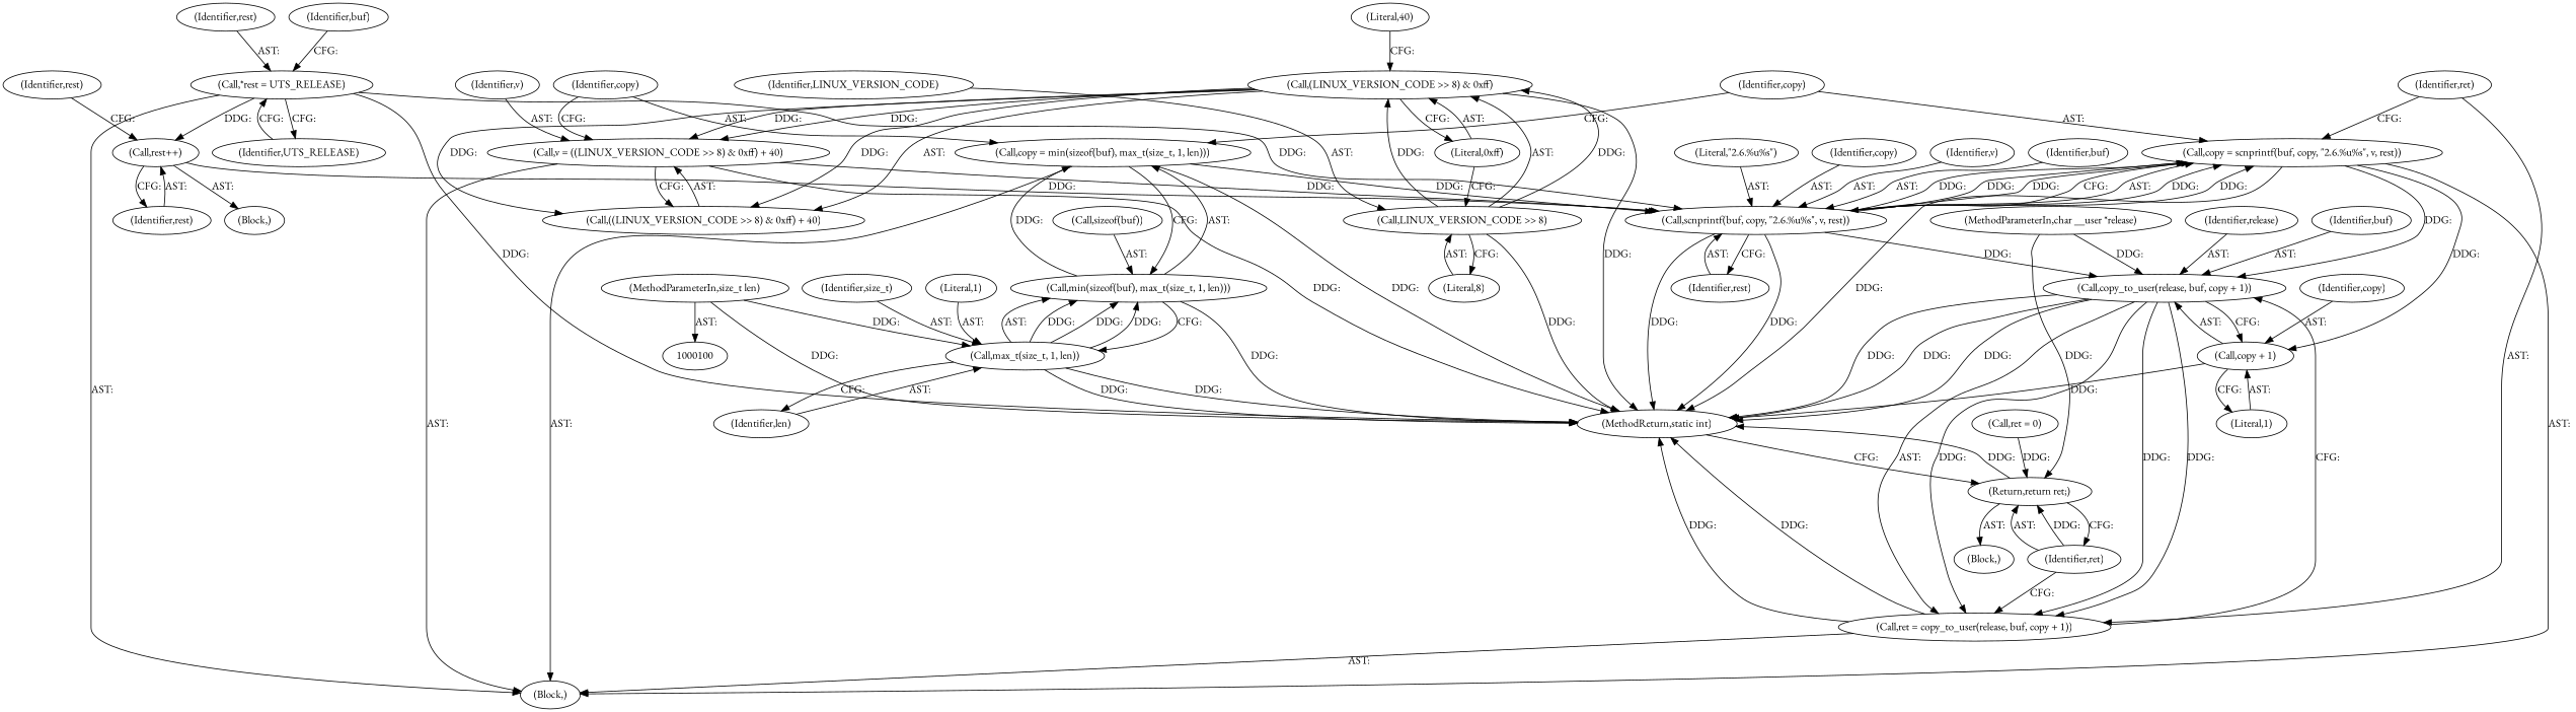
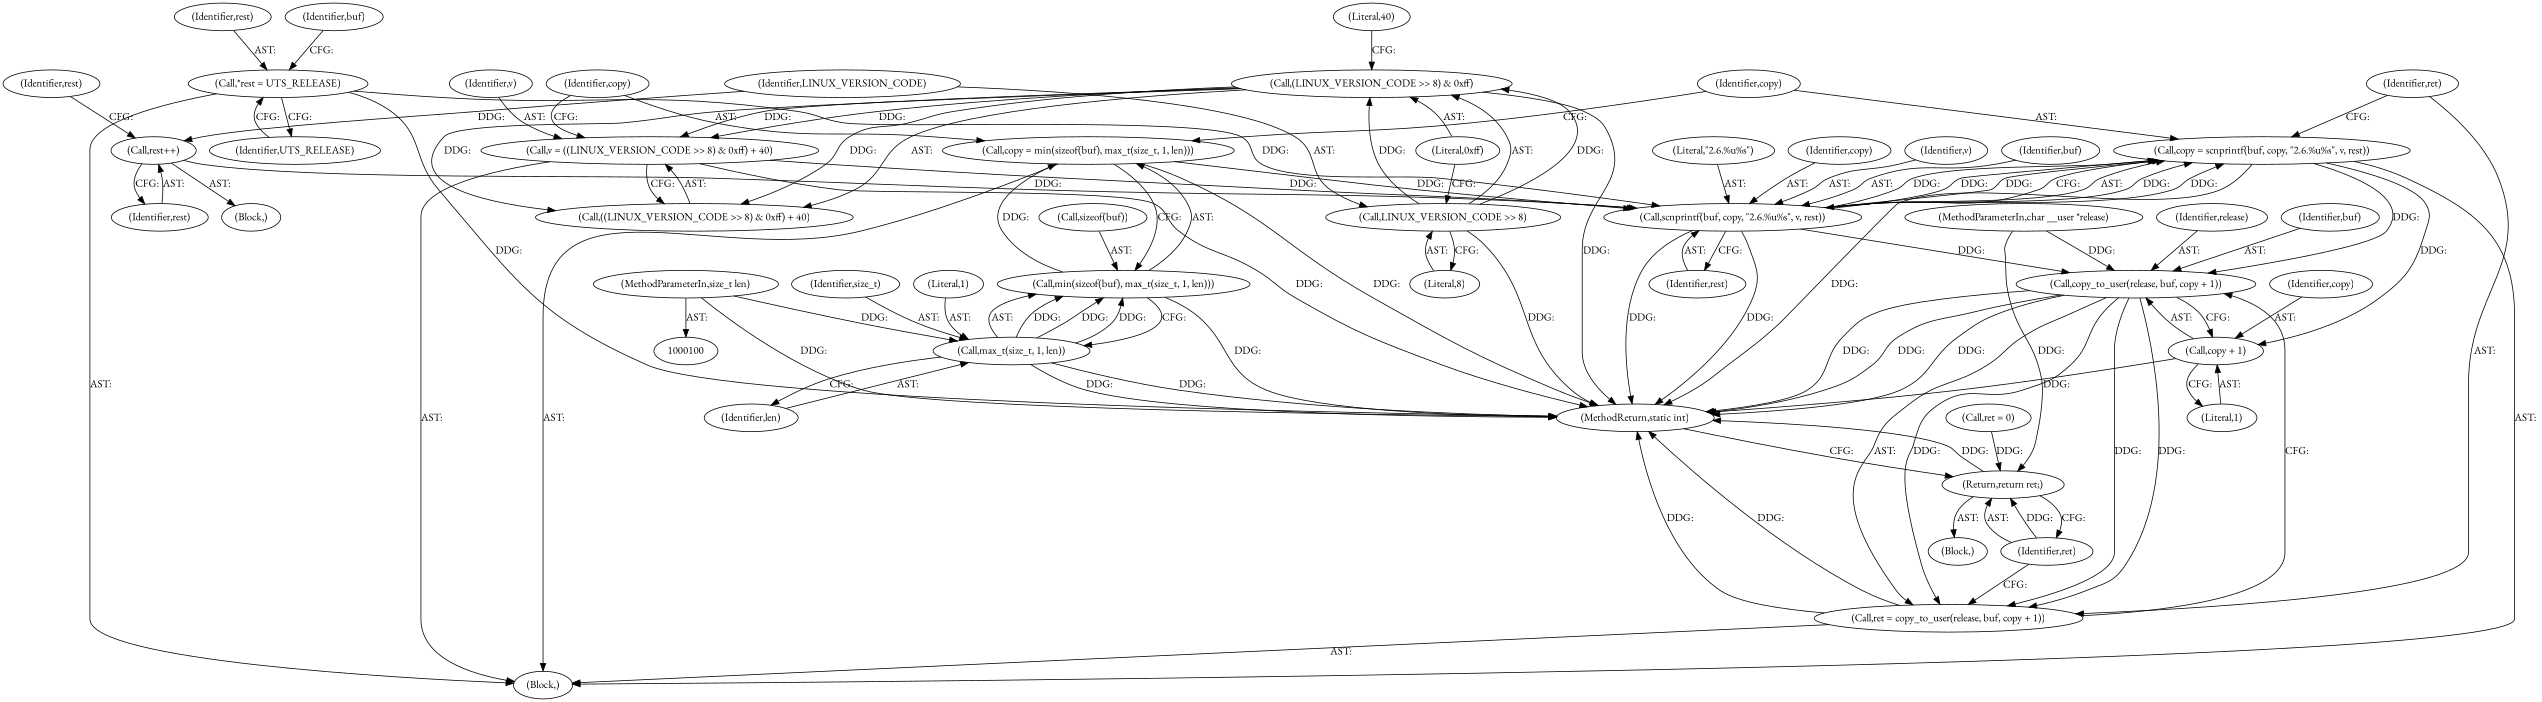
  digraph {
    fontname="EB Garamond"
    node [fontname="EB Garamond"]
    edge [fontname="EB Garamond"]
    n1 [label="(Call,copy = scnprintf(buf, copy, \"2.6.%u%s\", v, rest))"]
    n2 [label="(Call,scnprintf(buf, copy, \"2.6.%u%s\", v, rest))"]
    n3 [label="(Call,copy_to_user(release, buf, copy + 1))"]
    n4 [label="(Call,copy + 1)"]
    n5 [label="(Block,)"]
    n6 [label="(MethodReturn,static int)"]
    n7 [label="(Identifier,rest)"]
    n8 [label="(Call,ret = copy_to_user(release, buf, copy + 1))"]
    n9 [label="(Literal,1)"]
    n10 [label="(Return,return ret;)"]
    n11 [label="(Call,copy = min(sizeof(buf), max_t(size_t, 1, len)))"]
    n12 [label="(Call,min(sizeof(buf), max_t(size_t, 1, len)))"]
    n13 [label="(Call,max_t(size_t, 1, len))"]
    n14 [label="(Identifier,len)"]
    n15 [label="(MethodParameterIn,size_t len)"]
    1000100
    n17 [label="(Call,v = ((LINUX_VERSION_CODE >> 8) & 0xff) + 40)"]
    n18 [label="(Call,((LINUX_VERSION_CODE >> 8) & 0xff) + 40)"]
    n19 [label="(Call,(LINUX_VERSION_CODE >> 8) & 0xff)"]
    n20 [label="(Literal,0xff)"]
    n21 [label="(Call,LINUX_VERSION_CODE >> 8)"]
    n22 [label="(Literal,8)"]
    n23 [label="(Call,*rest = UTS_RELEASE)"]
    n24 [label="(Call,rest++)"]
    n25 [label="(Identifier,UTS_RELEASE)"]
    n26 [label="(Block,)"]
    n27 [label="(Identifier,rest)"]
    n28 [label="(Identifier,ret)"]
    n29 [label="(Block,)"]
    n30 [label="(Literal,40)"]
    n31 [label="(Literal,\"2.6.%u%s\")"]
    n32 [label="(Identifier,release)"]
    n33 [label="(Call,ret = 0)"]
    n34 [label="(Identifier,copy)"]
    n35 [label="(Identifier,size_t)"]
    n36 [label="(Identifier,copy)"]
    n37 [label="(Identifier,ret)"]
    n38 [label="(Identifier,v)"]
    n39 [label="(Identifier,buf)"]
    n40 [label="(Identifier,rest)"]
    n41 [label="(Identifier,copy)"]
    n42 [label="(Literal,1)"]
    n43 [label="(Identifier,rest)"]
    n44 [label="(MethodParameterIn,char __user *release)"]
    n45 [label="(Call,sizeof(buf))"]
    n46 [label="(Identifier,buf)"]
    n47 [label="(Identifier,v)"]
    n48 [label="(Identifier,copy)"]
    n49 [label="(Identifier,buf)"]
    n50 [label="(Identifier,LINUX_VERSION_CODE)"]
    n1 -> n2 [label="CFG: "]
    n1 -> n3 [label="DDG: "]
    n1 -> n4 [label="DDG: "]
    n1 -> n5 [label="AST: "]
    n1 -> n6 [label="DDG: "]
    n2 -> n1 [label="AST: "]
    n2 -> n1 [label="DDG: "]
    n2 -> n1 [label="DDG: "]
    n2 -> n1 [label="DDG: "]
    n2 -> n1 [label="DDG: "]
    n2 -> n1 [label="DDG: "]
    n2 -> n3 [label="DDG: "]
    n2 -> n6 [label="DDG: "]
    n2 -> n6 [label="DDG: "]
    n2 -> n7 [label="CFG: "]
    n3 -> n4 [label="CFG: "]
    n3 -> n6 [label="DDG: "]
    n3 -> n6 [label="DDG: "]
    n3 -> n6 [label="DDG: "]
    n3 -> n8 [label="AST: "]
    n3 -> n8 [label="DDG: "]
    n3 -> n8 [label="DDG: "]
    n3 -> n8 [label="DDG: "]
    n4 -> n3 [label="AST: "]
    n4 -> n6 [label="DDG: "]
    n4 -> n9 [label="CFG: "]
    n6 -> n10 [label="CFG: "]
    n7 -> n2 [label="AST: "]
    n8 -> n3 [label="CFG: "]
    n8 -> n5 [label="AST: "]
    n8 -> n6 [label="DDG: "]
    n8 -> n6 [label="DDG: "]
    n9 -> n4 [label="AST: "]
    n10 -> n6 [label="DDG: "]
    n10 -> n28 [label="CFG: "]
    n10 -> n29 [label="AST: "]
    n11 -> n2 [label="DDG: "]
    n11 -> n5 [label="AST: "]
    n11 -> n6 [label="DDG: "]
    n11 -> n12 [label="CFG: "]
    n12 -> n6 [label="DDG: "]
    n12 -> n11 [label="AST: "]
    n12 -> n11 [label="DDG: "]
    n12 -> n13 [label="CFG: "]
    n13 -> n6 [label="DDG: "]
    n13 -> n6 [label="DDG: "]
    n13 -> n12 [label="AST: "]
    n13 -> n12 [label="DDG: "]
    n13 -> n12 [label="DDG: "]
    n13 -> n12 [label="DDG: "]
    n13 -> n14 [label="CFG: "]
    n14 -> n13 [label="AST: "]
    n15 -> n6 [label="DDG: "]
    n15 -> n13 [label="DDG: "]
    n15 -> 1000100 [label="AST: "]
    n17 -> n2 [label="DDG: "]
    n17 -> n5 [label="AST: "]
    n17 -> n6 [label="DDG: "]
    n17 -> n18 [label="CFG: "]
    n18 -> n17 [label="AST: "]
    n19 -> n6 [label="DDG: "]
    n19 -> n17 [label="DDG: "]
    n19 -> n17 [label="DDG: "]
    n19 -> n18 [label="AST: "]
    n19 -> n18 [label="DDG: "]
    n19 -> n18 [label="DDG: "]
-   n19 -> n20 [label="CFG: "]
    n20 -> n19 [label="AST: "]
    n20 -> n21 [label="CFG: "]
    n21 -> n6 [label="DDG: "]
    n21 -> n19 [label="AST: "]
    n21 -> n19 [label="DDG: "]
    n21 -> n19 [label="DDG: "]
    n21 -> n22 [label="CFG: "]
    n22 -> n21 [label="AST: "]
    n23 -> n2 [label="DDG: "]
    n23 -> n5 [label="AST: "]
    n23 -> n6 [label="DDG: "]
-   n23 -> n24 [label="DDG: "]
+   n50 -> n24 [label="DDG: "]
    n23 -> n25 [label="CFG: "]
    n24 -> n2 [label="DDG: "]
    n24 -> n26 [label="AST: "]
    n24 -> n27 [label="CFG: "]
    n25 -> n23 [label="CFG: "]
    n27 -> n24 [label="AST: "]
    n28 -> n8 [label="CFG: "]
    n28 -> n10 [label="AST: "]
    n28 -> n10 [label="DDG: "]
    n30 -> n19 [label="CFG: "]
    n31 -> n2 [label="AST: "]
    n32 -> n3 [label="AST: "]
    n33 -> n10 [label="DDG: "]
    n34 -> n2 [label="AST: "]
    n35 -> n13 [label="AST: "]
    n36 -> n4 [label="AST: "]
    n37 -> n1 [label="CFG: "]
    n37 -> n8 [label="AST: "]
    n38 -> n2 [label="AST: "]
    n39 -> n3 [label="AST: "]
    n40 -> n24 [label="CFG: "]
    n41 -> n11 [label="AST: "]
    n41 -> n17 [label="CFG: "]
    n42 -> n13 [label="AST: "]
    n43 -> n23 [label="AST: "]
    n44 -> n3 [label="DDG: "]
    n44 -> n10 [label="DDG: "]
    n45 -> n12 [label="AST: "]
    n46 -> n2 [label="AST: "]
    n47 -> n17 [label="AST: "]
    n48 -> n1 [label="AST: "]
    n48 -> n11 [label="CFG: "]
    n49 -> n23 [label="CFG: "]
    n50 -> n21 [label="AST: "]
  }
